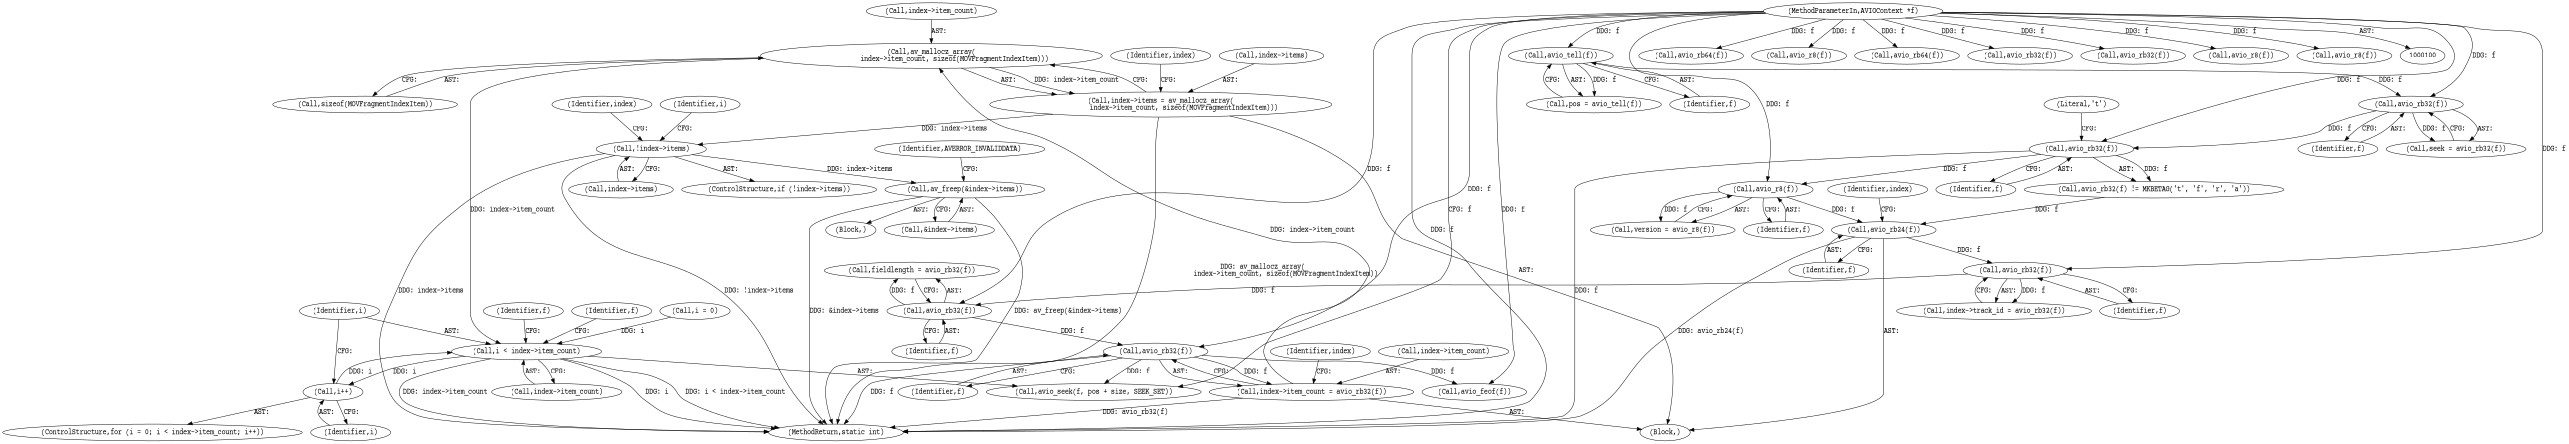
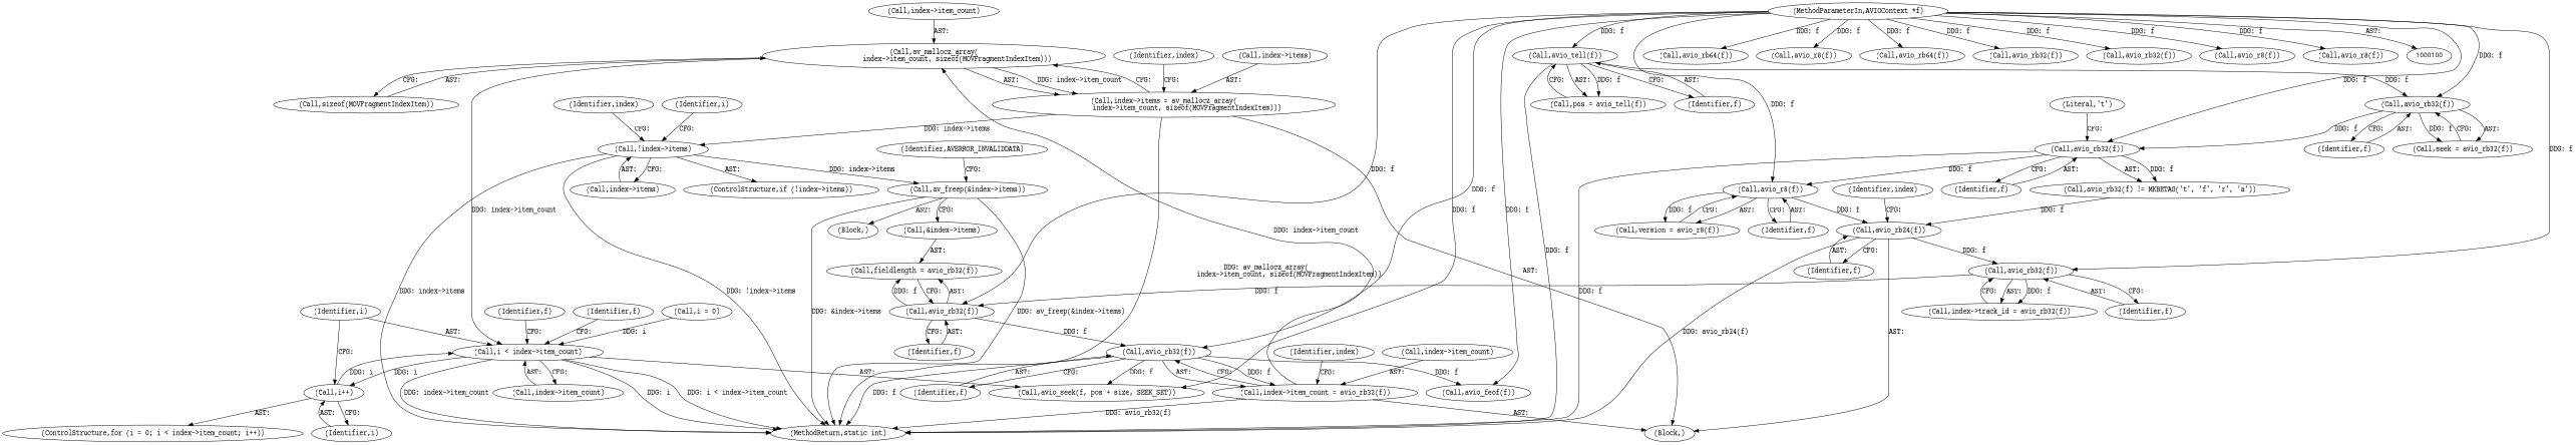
  digraph {
    fontname="Courier Prime"
    node [fontname="Courier Prime"]
    edge [fontname="Courier Prime"]
    n1 [label="(Call,av_mallocz_array(\n            index->item_count, sizeof(MOVFragmentIndexItem)))"]
    n2 [label="(Call,index->items = av_mallocz_array(\n            index->item_count, sizeof(MOVFragmentIndexItem)))"]
    n3 [label="(Call,i < index->item_count)"]
    n4 [label="(Call,sizeof(MOVFragmentIndexItem))"]
    n5 [label="(MethodReturn,static int)"]
    n6 [label="(Block,)"]
    n7 [label="(Call,!index->items)"]
    n8 [label="(Call,avio_seek(f, pos + size, SEEK_SET))"]
    n9 [label="(Call,i++)"]
    n10 [label="(Call,index->item_count)"]
    n11 [label="(Call,index->item_count = avio_rb32(f))"]
    n12 [label="(Call,avio_rb32(f))"]
    n13 [label="(Identifier,f)"]
    n14 [label="(Call,avio_feof(f))"]
    n15 [label="(Call,avio_rb32(f))"]
    n16 [label="(Identifier,f)"]
    n17 [label="(Call,fieldlength = avio_rb32(f))"]
    n18 [label="(Call,avio_rb32(f))"]
    n19 [label="(Call,index->track_id = avio_rb32(f))"]
    n20 [label="(Identifier,f)"]
    n21 [label="(Call,avio_rb24(f))"]
    n22 [label="(Identifier,f)"]
    n23 [label="(Call,avio_r8(f))"]
    n24 [label="(Identifier,f)"]
    n25 [label="(Call,version = avio_r8(f))"]
    n26 [label="(Call,avio_rb32(f))"]
    n27 [label="(Call,avio_rb32(f) != MKBETAG('t', 'f', 'r', 'a'))"]
    n28 [label="(Identifier,f)"]
    n29 [label="(Call,avio_rb32(f))"]
    n30 [label="(Call,seek = avio_rb32(f))"]
    n31 [label="(Identifier,f)"]
    n32 [label="(Call,avio_tell(f))"]
    n33 [label="(Identifier,f)"]
    n34 [label="(Call,pos = avio_tell(f))"]
    n35 [label="(MethodParameterIn,AVIOContext *f)"]
    n36 [label="(Call,avio_rb64(f))"]
    n37 [label="(Call,avio_r8(f))"]
    n38 [label="(Call,avio_rb64(f))"]
    n39 [label="(Call,avio_rb32(f))"]
    n40 [label="(Call,avio_rb32(f))"]
    n41 [label="(Call,avio_r8(f))"]
    n42 [label="(Call,avio_r8(f))"]
    1000100
    n44 [label="(Call,av_freep(&index->items))"]
    n45 [label="(ControlStructure,if (!index->items))"]
    n46 [label="(Call,index->items)"]
    n47 [label="(Block,)"]
    n48 [label="(Call,&index->items)"]
    n49 [label="(ControlStructure,for (i = 0; i < index->item_count; i++))"]
    n50 [label="(Identifier,i)"]
    n51 [label="(Identifier,index)"]
    n52 [label="(Identifier,index)"]
    n53 [label="(Identifier,i)"]
    n54 [label="(Identifier,AVERROR_INVALIDDATA)"]
    n55 [label="(Identifier,f)"]
    n56 [label="(Call,index->item_count)"]
    n57 [label="(Literal,'t')"]
    n58 [label="(Call,i = 0)"]
    n59 [label="(Identifier,index)"]
    n60 [label="(Identifier,i)"]
    n61 [label="(Identifier,f)"]
    n62 [label="(Call,index->item_count)"]
    n63 [label="(Call,index->items)"]
    n64 [label="(Identifier,index)"]
    n1 -> n2 [label="AST: "]
    n1 -> n2 [label="DDG: index->item_count"]
    n1 -> n3 [label="DDG: index->item_count"]
    n1 -> n4 [label="CFG: "]
    n2 -> n1 [label="CFG: "]
    n2 -> n5 [label="DDG: av_mallocz_array(\n            index->item_count, sizeof(MOVFragmentIndexItem))"]
    n2 -> n6 [label="AST: "]
    n2 -> n7 [label="DDG: index->items"]
    n3 -> n5 [label="DDG: i"]
    n3 -> n5 [label="DDG: i < index->item_count"]
    n3 -> n5 [label="DDG: index->item_count"]
    n3 -> n8 [label="AST: "]
    n3 -> n9 [label="DDG: i"]
    n3 -> n10 [label="CFG: "]
    n4 -> n1 [label="AST: "]
    n7 -> n5 [label="DDG: index->items"]
    n7 -> n5 [label="DDG: !index->items"]
    n7 -> n44 [label="DDG: index->items"]
    n7 -> n45 [label="AST: "]
    n7 -> n46 [label="CFG: "]
    n9 -> n3 [label="DDG: i"]
    n9 -> n49 [label="AST: "]
    n9 -> n50 [label="CFG: "]
    n10 -> n3 [label="AST: "]
    n11 -> n1 [label="DDG: index->item_count"]
    n11 -> n5 [label="DDG: avio_rb32(f)"]
    n11 -> n6 [label="AST: "]
    n11 -> n12 [label="CFG: "]
    n12 -> n5 [label="DDG: f"]
    n12 -> n8 [label="DDG: f"]
    n12 -> n11 [label="AST: "]
    n12 -> n11 [label="DDG: f"]
    n12 -> n13 [label="CFG: "]
    n12 -> n14 [label="DDG: f"]
    n13 -> n12 [label="AST: "]
    n15 -> n12 [label="DDG: f"]
    n15 -> n16 [label="CFG: "]
    n15 -> n17 [label="AST: "]
    n15 -> n17 [label="DDG: f"]
    n16 -> n15 [label="AST: "]
    n17 -> n15 [label="CFG: "]
    n18 -> n15 [label="DDG: f"]
    n18 -> n19 [label="AST: "]
    n18 -> n19 [label="DDG: f"]
    n18 -> n20 [label="CFG: "]
    n19 -> n18 [label="CFG: "]
    n20 -> n18 [label="AST: "]
    n21 -> n5 [label="DDG: avio_rb24(f)"]
    n21 -> n6 [label="AST: "]
    n21 -> n18 [label="DDG: f"]
    n21 -> n22 [label="CFG: "]
    n22 -> n21 [label="AST: "]
    n23 -> n21 [label="DDG: f"]
    n23 -> n24 [label="CFG: "]
    n23 -> n25 [label="AST: "]
    n23 -> n25 [label="DDG: f"]
    n24 -> n23 [label="AST: "]
    n25 -> n23 [label="CFG: "]
    n26 -> n5 [label="DDG: f"]
    n26 -> n23 [label="DDG: f"]
    n26 -> n27 [label="AST: "]
    n26 -> n27 [label="DDG: f"]
    n26 -> n28 [label="CFG: "]
    n27 -> n21 [label="DDG: f"]
    n28 -> n26 [label="AST: "]
    n29 -> n26 [label="DDG: f"]
    n29 -> n30 [label="AST: "]
    n29 -> n30 [label="DDG: f"]
    n29 -> n31 [label="CFG: "]
    n30 -> n29 [label="CFG: "]
    n31 -> n29 [label="AST: "]
    n32 -> n29 [label="DDG: f"]
    n32 -> n33 [label="CFG: "]
    n32 -> n34 [label="AST: "]
    n32 -> n34 [label="DDG: f"]
    n33 -> n32 [label="AST: "]
    n34 -> n32 [label="CFG: "]
-   n35 -> n5 [label="DDG: f"]
-   n35 -> n8 [label="CFG: f"]
+   n32 -> n5 [label="DDG: f"]
+   n35 -> n8 [label="DDG: f"]
    n35 -> n12 [label="DDG: f"]
    n35 -> n14 [label="DDG: f"]
    n35 -> n15 [label="DDG: f"]
    n35 -> n18 [label="DDG: f"]
    n35 -> n23 [label="DDG: f"]
    n35 -> n26 [label="DDG: f"]
    n35 -> n29 [label="DDG: f"]
    n35 -> n32 [label="DDG: f"]
    n35 -> n36 [label="DDG: f"]
    n35 -> n37 [label="DDG: f"]
    n35 -> n38 [label="DDG: f"]
    n35 -> n39 [label="DDG: f"]
    n35 -> n40 [label="DDG: f"]
    n35 -> n41 [label="DDG: f"]
    n35 -> n42 [label="DDG: f"]
    n35 -> 1000100 [label="AST: "]
    n44 -> n5 [label="DDG: av_freep(&index->items)"]
    n44 -> n5 [label="DDG: &index->items"]
    n44 -> n47 [label="AST: "]
    n44 -> n48 [label="CFG: "]
    n46 -> n7 [label="AST: "]
-   n48 -> n44 [label="AST: "]
+   n48 -> n17 [label="AST: "]
    n50 -> n9 [label="AST: "]
    n51 -> n2 [label="CFG: "]
    n52 -> n21 [label="CFG: "]
    n53 -> n3 [label="AST: "]
    n53 -> n9 [label="CFG: "]
    n54 -> n44 [label="CFG: "]
    n55 -> n3 [label="CFG: "]
    n56 -> n11 [label="AST: "]
    n57 -> n26 [label="CFG: "]
    n58 -> n3 [label="DDG: i"]
    n59 -> n7 [label="CFG: "]
    n60 -> n7 [label="CFG: "]
    n61 -> n3 [label="CFG: "]
    n62 -> n1 [label="AST: "]
    n63 -> n2 [label="AST: "]
    n64 -> n11 [label="CFG: "]
  }
